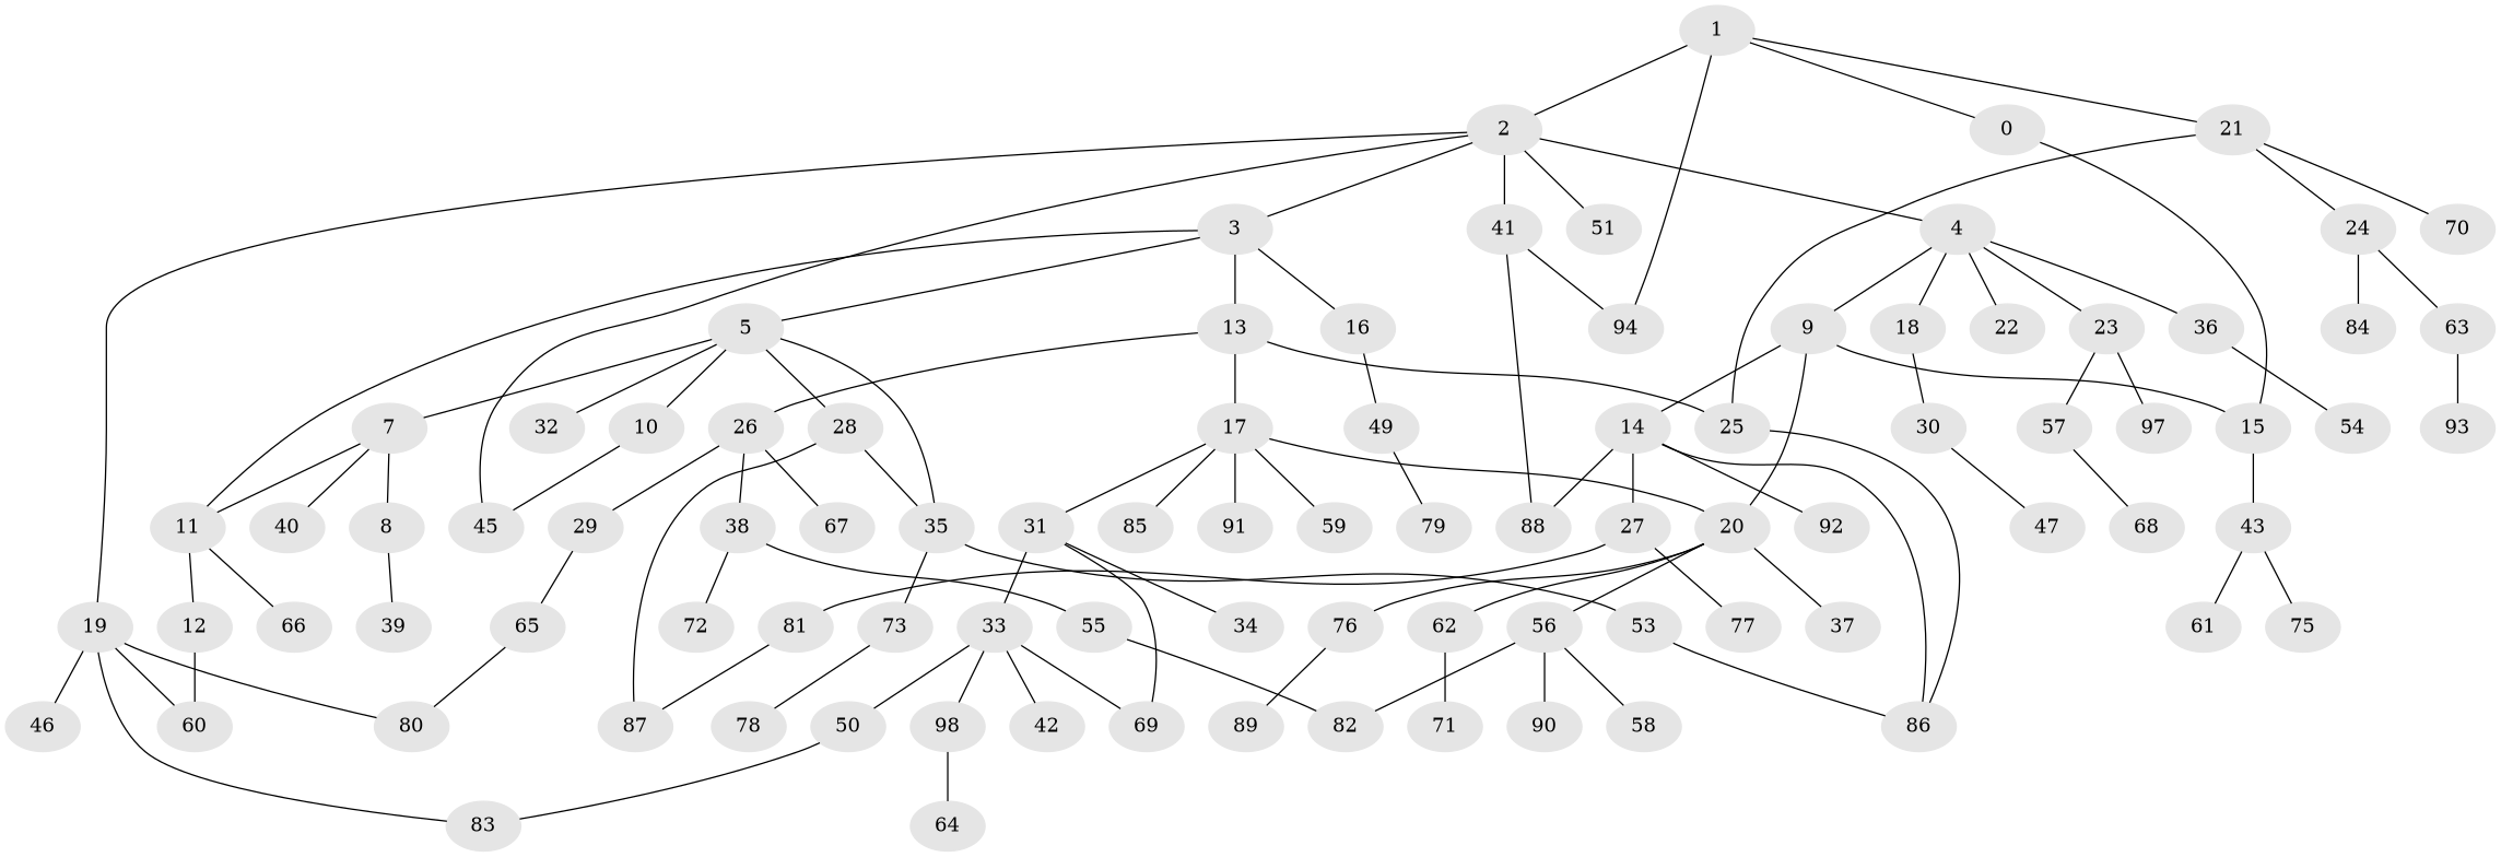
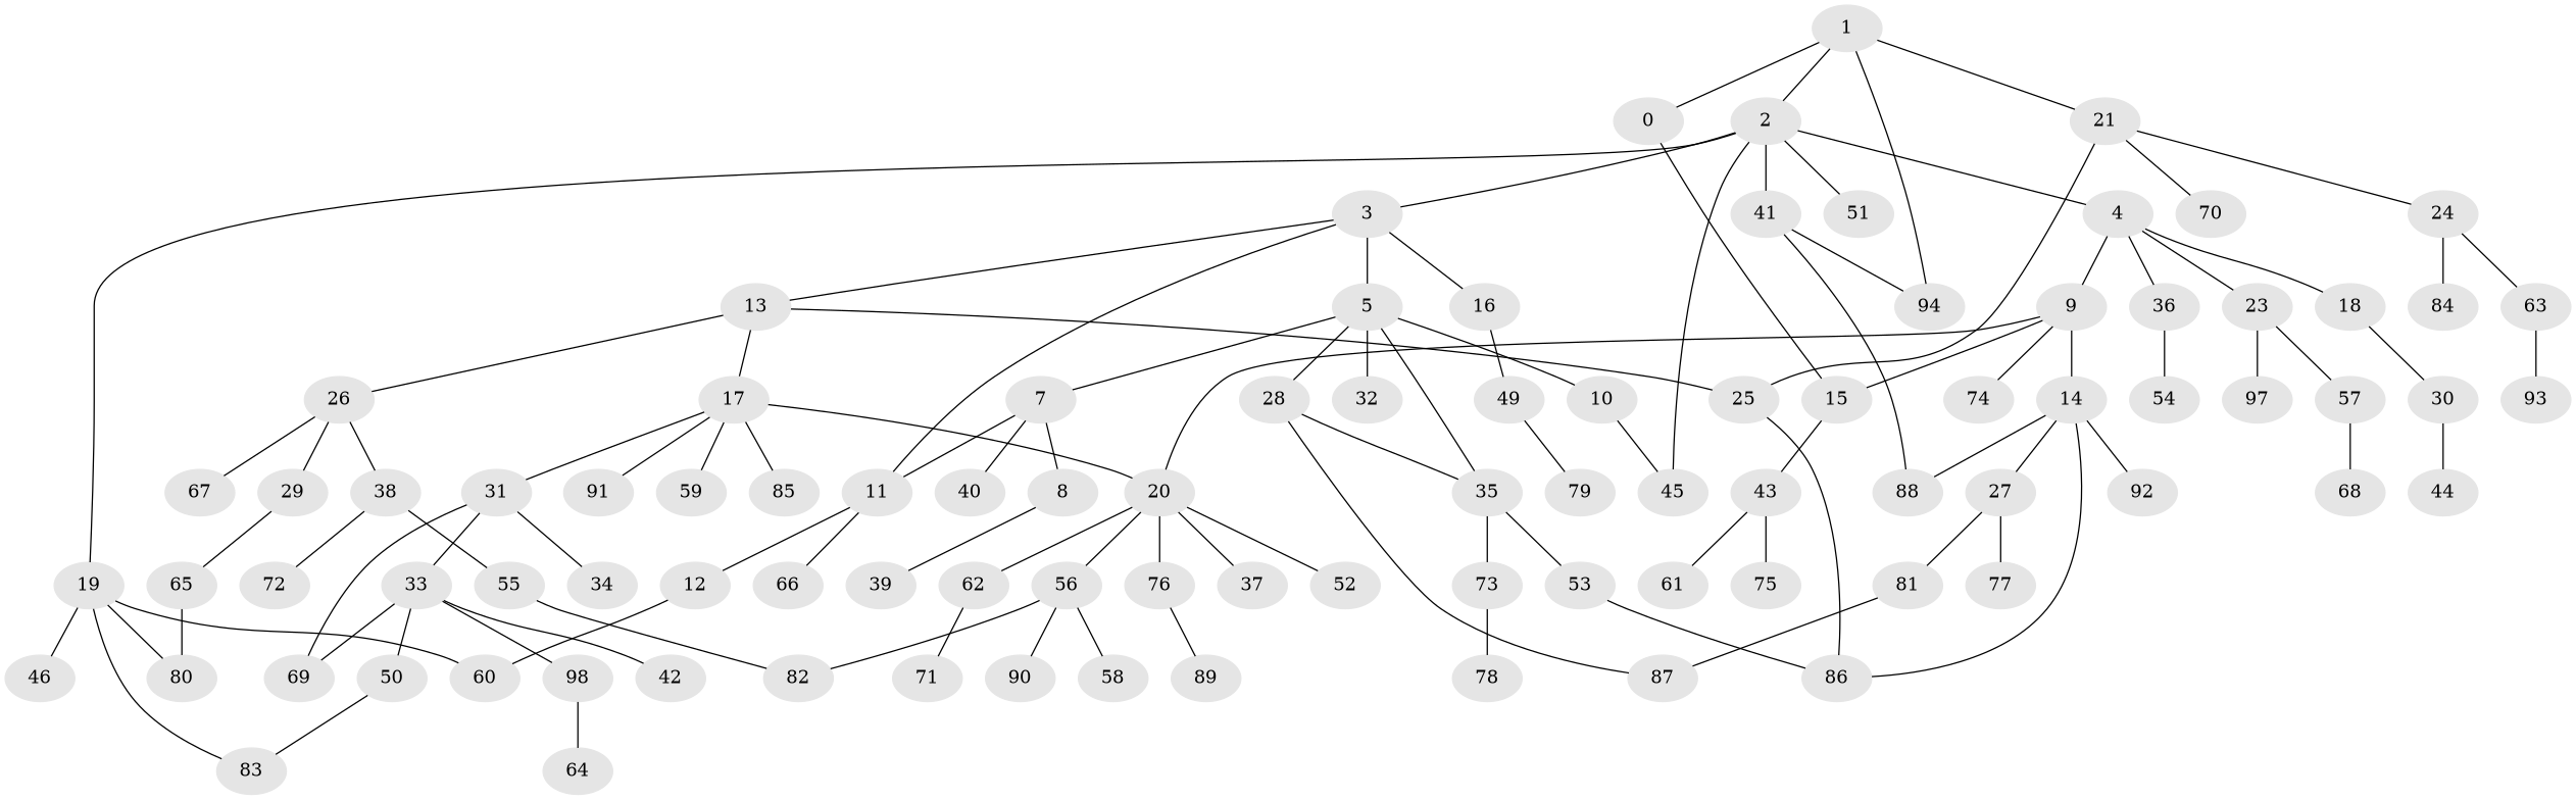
  graph {
    node [color=gray90 style=filled]
    1
    2
    n3 [label=0]
    21
    94
    3
    4
    19
    41
    45
    51
    15
    25
    24
    70
    5
    11
    13
    16
    9
    18
-   22
    23
    36
    60
    46
    80
    83
    88
    7
    10
    28
    32
    35
    12
    66
    17
    26
    49
    14
    20
+   74
    30
    n44 [label=97]
    57
    54
    8
    40
    87
    53
    73
    43
    39
    27
    86
    92
    37
+   52
    56
    62
    76
    31
    59
    85
    91
    67
    29
    38
    77
    81
    61
    75
    79
    33
    34
    69
-   44 [label=47]
+   44
    82
    58
    90
    71
    89
    63
    84
    68
    93
    65
    55
    72
    42
    n91 [label=98]
    50
    64
    78
    1 -- 2
    1 -- n3
    1 -- 21
    1 -- 94
    2 -- 3
    2 -- 4
    2 -- 19
    2 -- 41
    2 -- 45
    2 -- 51
    n3 -- 15
    21 -- 25
    21 -- 24
    21 -- 70
    3 -- 5
    3 -- 11
    3 -- 13
    3 -- 16
    4 -- 9
    4 -- 18
-   4 -- 22
    4 -- 23
    4 -- 36
    19 -- 60
    19 -- 46
    19 -- 80
    19 -- 83
    41 -- 94
    41 -- 88
    15 -- 43
    25 -- 86
    24 -- 63
    24 -- 84
    5 -- 7
    5 -- 10
    5 -- 28
    5 -- 32
    5 -- 35
    11 -- 12
    11 -- 66
    13 -- 25
    13 -- 17
    13 -- 26
    16 -- 49
    9 -- 15
    9 -- 14
    9 -- 20
+   9 -- 74
    18 -- 30
    23 -- n44
    23 -- 57
    36 -- 54
    7 -- 11
    7 -- 8
    7 -- 40
    10 -- 45
    28 -- 35
    28 -- 87
    35 -- 53
    35 -- 73
    12 -- 60
    17 -- 20
    17 -- 31
    17 -- 59
    17 -- 85
    17 -- 91
    26 -- 67
    26 -- 29
    26 -- 38
    49 -- 79
    14 -- 88
    14 -- 27
    14 -- 86
    14 -- 92
    20 -- 37
+   20 -- 52
    20 -- 56
    20 -- 62
    20 -- 76
    30 -- 44
    57 -- 68
    8 -- 39
    53 -- 86
    73 -- 78
    43 -- 61
    43 -- 75
    27 -- 77
    27 -- 81
    56 -- 82
    56 -- 58
    56 -- 90
    62 -- 71
    76 -- 89
    31 -- 33
    31 -- 34
    31 -- 69
    29 -- 65
    38 -- 55
    38 -- 72
    81 -- 87
    33 -- 69
    33 -- 42
    33 -- n91
    33 -- 50
    63 -- 93
    65 -- 80
    55 -- 82
    n91 -- 64
    50 -- 83
  }
